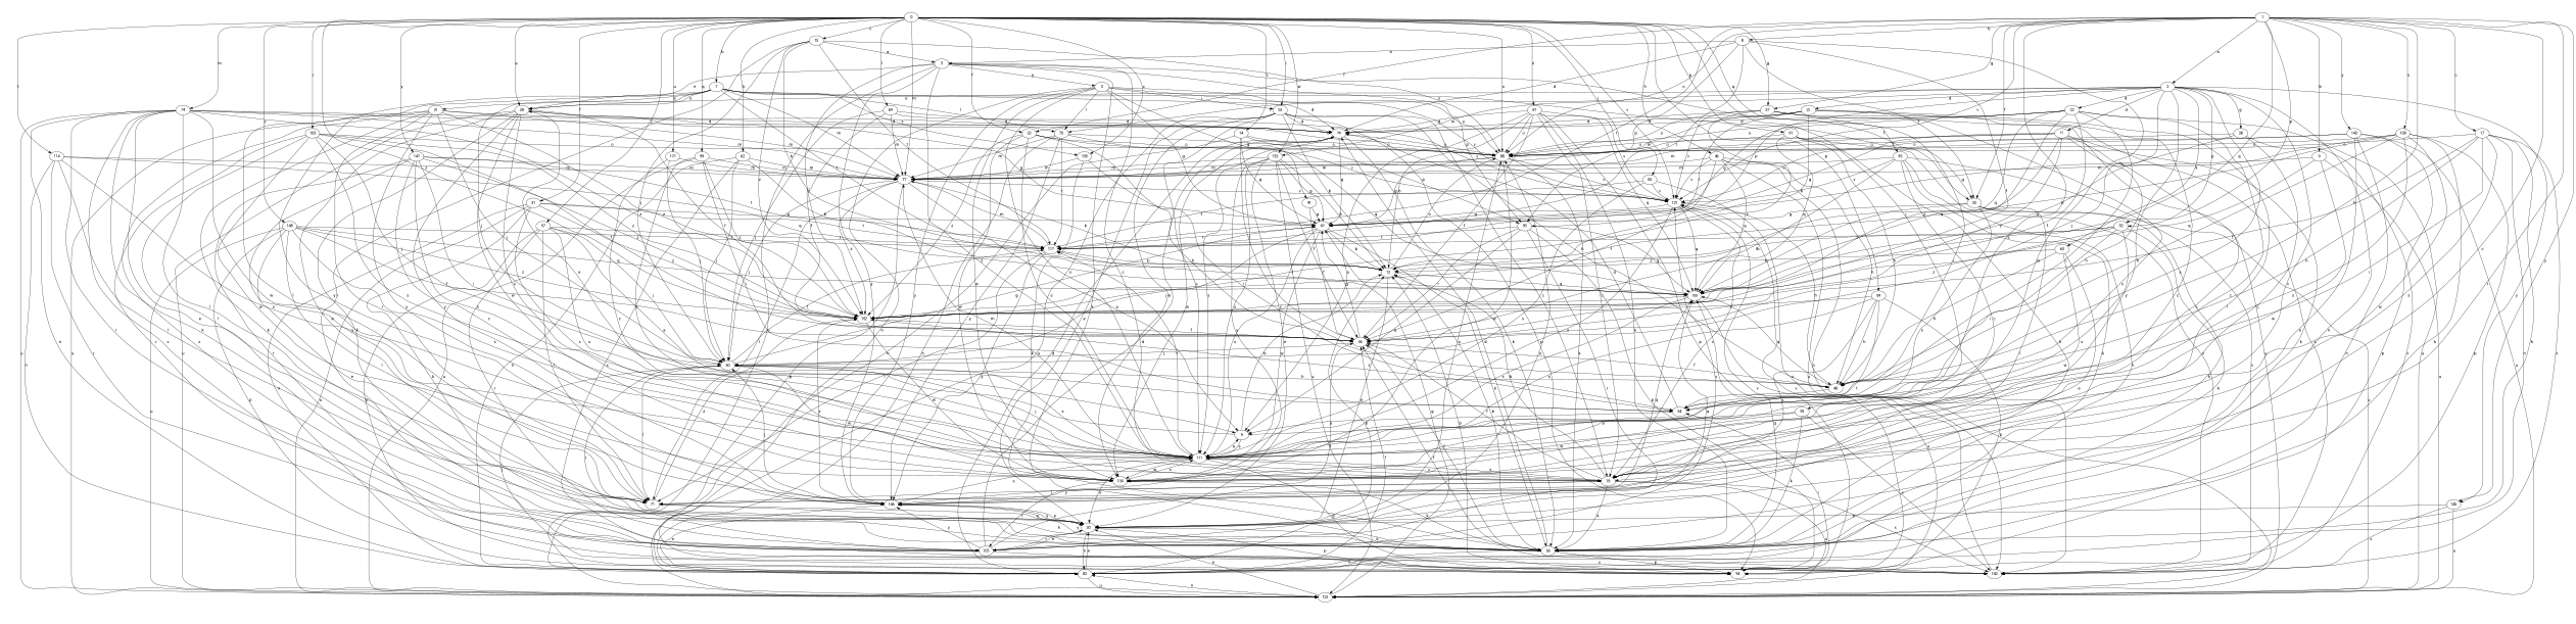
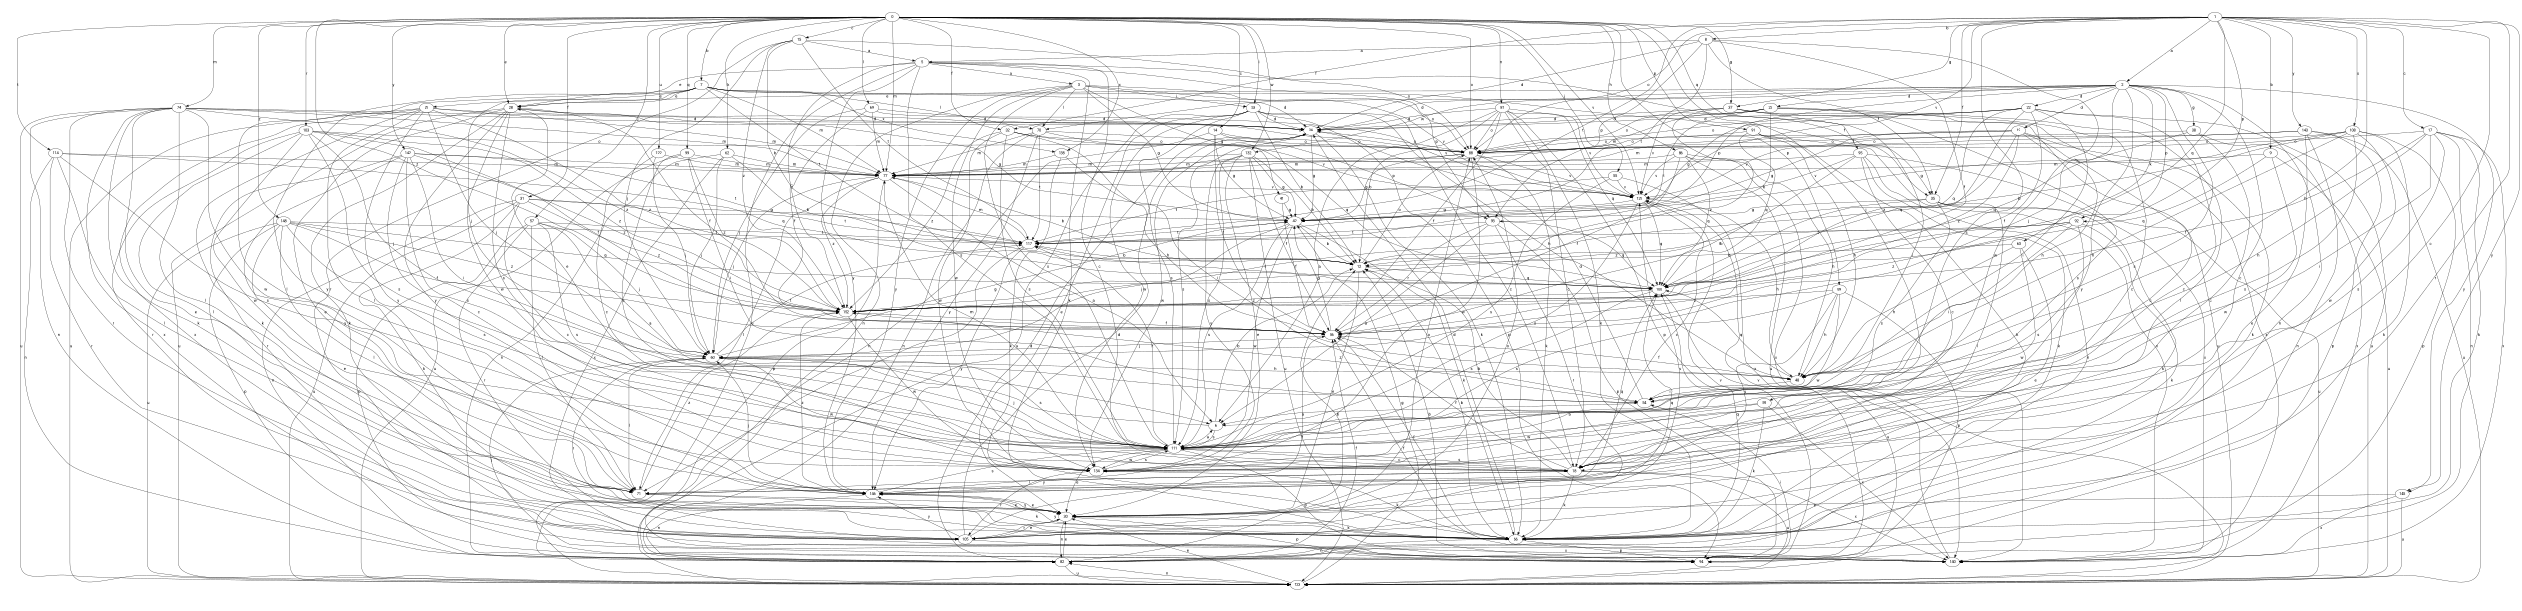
  strict digraph {
    fontname=Roboto
    node [fontname=Roboto]
    edge [fontname=Roboto]
    0
    7
    14
    15
    28
    31
    32
    37
-   46
+   46 [label=86]
    53
    55
    57
    59
    62
    69
    74
    77
    81
    88
    89
    91
    95
    99
    103
    114
    122
    129
    132
    138
    142
    148
    152
    35
    117
    24
    60
    70
    146
    29
    71
    82
    93
    42
    36
    105
    5
    12
    111
    134
    66
    123
    30
    18
    48
    54
    140
    100
    94
    6
    1
    2
    8
    9
    17
    92
    108
    143
    145
    19
    22
    23
    38
    63
    3
    41
    0 -> 7 [label=b]
    0 -> 14 [label=c]
    0 -> 15 [label=c]
    0 -> 28 [label=e]
    0 -> 31 [label=f]
    0 -> 32 [label=f]
    0 -> 37 [label=g]
    0 -> 46 [label=h]
    0 -> 53 [label=i]
    0 -> 55 [label=j]
    0 -> 57 [label=j]
    0 -> 59 [label=j]
    0 -> 62 [label=k]
    0 -> 69 [label=l]
    0 -> 74 [label=m]
    0 -> 77 [label=m]
    0 -> 81 [label=n]
    0 -> 88 [label=o]
    0 -> 89 [label=p]
    0 -> 91 [label=p]
    0 -> 95 [label=q]
    0 -> 99 [label=q]
    0 -> 103 [label=r]
    0 -> 114 [label=t]
    0 -> 122 [label=u]
    0 -> 129 [label=v]
    0 -> 132 [label=w]
    0 -> 138 [label=x]
    0 -> 142 [label=y]
    0 -> 148 [label=z]
    0 -> 152 [label=z]
    7 -> 28 [label=e]
    7 -> 77 [label=m]
    7 -> 138 [label=x]
    7 -> 35 [label=f]
    7 -> 117 [label=t]
    7 -> 24 [label=d]
    7 -> 60 [label=j]
    7 -> 70 [label=l]
    7 -> 146 [label=y]
    7 -> 29 [label=e]
    7 -> 71 [label=l]
    14 -> 88 [label=o]
    14 -> 82 [label=n]
    14 -> 93 [label=p]
    14 -> 42 [label=g]
    14 -> 36 [label=f]
    15 -> 88 [label=o]
    15 -> 152 [label=z]
    15 -> 117 [label=t]
    15 -> 60 [label=j]
    15 -> 105 [label=r]
    15 -> 5 [label=a]
    15 -> 12 [label=b]
    28 -> 24 [label=d]
    28 -> 146 [label=y]
    28 -> 42 [label=g]
    28 -> 36 [label=f]
    28 -> 111 [label=s]
    28 -> 134 [label=w]
    28 -> 66 [label=k]
    28 -> 123 [label=u]
    28 -> 30 [label=e]
    31 -> 152 [label=z]
    31 -> 117 [label=t]
    31 -> 82 [label=n]
    31 -> 42 [label=g]
    31 -> 66 [label=k]
    31 -> 123 [label=u]
    31 -> 18 [label=c]
    32 -> 88 [label=o]
    32 -> 129 [label=v]
    32 -> 152 [label=z]
    32 -> 111 [label=s]
    32 -> 134 [label=w]
    32 -> 48 [label=h]
    37 -> 129 [label=v]
    37 -> 152 [label=z]
    37 -> 24 [label=d]
    37 -> 123 [label=u]
    37 -> 54 [label=i]
    37 -> 140 [label=x]
    46 -> 77 [label=m]
    46 -> 129 [label=v]
    46 -> 36 [label=f]
    46 -> 123 [label=u]
    46 -> 48 [label=h]
    46 -> 140 [label=x]
    46 -> 100 [label=q]
    53 -> 24 [label=d]
    53 -> 12 [label=b]
    53 -> 111 [label=s]
    53 -> 134 [label=w]
    53 -> 123 [label=u]
    53 -> 30 [label=e]
    53 -> 18 [label=c]
    53 -> 48 [label=h]
    53 -> 94 [label=p]
    55 -> 129 [label=v]
    55 -> 117 [label=t]
    55 -> 111 [label=s]
    55 -> 140 [label=x]
    57 -> 117 [label=t]
    57 -> 60 [label=j]
    57 -> 71 [label=l]
    57 -> 105 [label=r]
    57 -> 111 [label=s]
    57 -> 94 [label=p]
    57 -> 6 [label=a]
    59 -> 134 [label=w]
    59 -> 66 [label=k]
    59 -> 140 [label=x]
    59 -> 6 [label=a]
    62 -> 77 [label=m]
    62 -> 60 [label=j]
    62 -> 82 [label=n]
    62 -> 12 [label=b]
    62 -> 140 [label=x]
    69 -> 77 [label=m]
    69 -> 129 [label=v]
    69 -> 24 [label=d]
    69 -> 60 [label=j]
    69 -> 36 [label=f]
    74 -> 77 [label=m]
    74 -> 88 [label=o]
    74 -> 152 [label=z]
    74 -> 24 [label=d]
    74 -> 71 [label=l]
    74 -> 82 [label=n]
    74 -> 105 [label=r]
    74 -> 134 [label=w]
    74 -> 66 [label=k]
    74 -> 123 [label=u]
    74 -> 30 [label=e]
    74 -> 140 [label=x]
    77 -> 129 [label=v]
    77 -> 152 [label=z]
    77 -> 60 [label=j]
    77 -> 71 [label=l]
    77 -> 12 [label=b]
    77 -> 94 [label=p]
    77 -> 6 [label=a]
    81 -> 88 [label=o]
    81 -> 129 [label=v]
    81 -> 24 [label=d]
    81 -> 36 [label=f]
    81 -> 12 [label=b]
    81 -> 66 [label=k]
    81 -> 18 [label=c]
    81 -> 100 [label=q]
    81 -> 94 [label=p]
    81 -> 6 [label=a]
    88 -> 77 [label=m]
    88 -> 129 [label=v]
    88 -> 42 [label=g]
    88 -> 134 [label=w]
    88 -> 66 [label=k]
    89 -> 152 [label=z]
    89 -> 146 [label=y]
    89 -> 111 [label=s]
-   89 -> 134 [label=t]
+   89 -> 134 [label=w]
    89 -> 48 [label=h]
    89 -> 94 [label=p]
    91 -> 88 [label=o]
    91 -> 66 [label=k]
    91 -> 48 [label=h]
    91 -> 140 [label=x]
    91 -> 100 [label=q]
    95 -> 77 [label=m]
    95 -> 129 [label=v]
    95 -> 82 [label=n]
    95 -> 36 [label=f]
    95 -> 66 [label=k]
    95 -> 18 [label=c]
    95 -> 140 [label=x]
    99 -> 77 [label=m]
    99 -> 152 [label=z]
    99 -> 111 [label=s]
    99 -> 123 [label=u]
    99 -> 54 [label=i]
    103 -> 88 [label=o]
    103 -> 152 [label=z]
    103 -> 60 [label=j]
    103 -> 71 [label=l]
    103 -> 36 [label=f]
    103 -> 105 [label=r]
    103 -> 111 [label=s]
    103 -> 134 [label=w]
    114 -> 77 [label=m]
    114 -> 71 [label=l]
    114 -> 82 [label=n]
    114 -> 105 [label=r]
    114 -> 111 [label=s]
    114 -> 100 [label=q]
    122 -> 77 [label=m]
    122 -> 60 [label=j]
    122 -> 18 [label=c]
    129 -> 42 [label=g]
    129 -> 111 [label=s]
    129 -> 18 [label=c]
    129 -> 48 [label=h]
    129 -> 100 [label=q]
    132 -> 77 [label=m]
    132 -> 146 [label=y]
    132 -> 42 [label=g]
    132 -> 36 [label=f]
    132 -> 12 [label=b]
    132 -> 111 [label=s]
    132 -> 123 [label=u]
    132 -> 30 [label=e]
    138 -> 77 [label=m]
    138 -> 66 [label=k]
    138 -> 54 [label=i]
    142 -> 77 [label=m]
    142 -> 152 [label=z]
    142 -> 117 [label=t]
    142 -> 146 [label=y]
    142 -> 105 [label=r]
    142 -> 111 [label=s]
    142 -> 18 [label=c]
    142 -> 54 [label=i]
    148 -> 152 [label=z]
    148 -> 117 [label=t]
    148 -> 71 [label=l]
    148 -> 36 [label=f]
    148 -> 111 [label=s]
    148 -> 123 [label=u]
    148 -> 30 [label=e]
    148 -> 100 [label=q]
    148 -> 94 [label=p]
    152 -> 36 [label=f]
    152 -> 134 [label=w]
    35 -> 152 [label=z]
    35 -> 71 [label=l]
    35 -> 42 [label=g]
    35 -> 111 [label=s]
    35 -> 66 [label=k]
    35 -> 123 [label=u]
    117 -> 77 [label=m]
    117 -> 146 [label=y]
    117 -> 71 [label=l]
    117 -> 12 [label=b]
    24 -> 88 [label=o]
    24 -> 42 [label=g]
    24 -> 111 [label=s]
    24 -> 134 [label=w]
    24 -> 66 [label=k]
    60 -> 117 [label=t]
    60 -> 71 [label=l]
    60 -> 42 [label=g]
    60 -> 105 [label=r]
    60 -> 111 [label=s]
    60 -> 134 [label=w]
    60 -> 48 [label=h]
    70 -> 77 [label=m]
    70 -> 88 [label=o]
    70 -> 117 [label=t]
    70 -> 146 [label=y]
    70 -> 82 [label=n]
    70 -> 100 [label=q]
    146 -> 152 [label=z]
    146 -> 60 [label=j]
    146 -> 82 [label=n]
    146 -> 111 [label=s]
    146 -> 30 [label=e]
    146 -> 100 [label=q]
    29 -> 77 [label=m]
    29 -> 152 [label=z]
    29 -> 24 [label=d]
    29 -> 60 [label=j]
    29 -> 146 [label=y]
    29 -> 71 [label=l]
    29 -> 66 [label=k]
    29 -> 123 [label=u]
    29 -> 140 [label=x]
    71 -> 152 [label=z]
    71 -> 66 [label=k]
    71 -> 30 [label=e]
    82 -> 24 [label=d]
    82 -> 36 [label=f]
    82 -> 12 [label=b]
    82 -> 123 [label=u]
    82 -> 30 [label=e]
    93 -> 117 [label=t]
    93 -> 36 [label=r]
    93 -> 105 [label=r]
    93 -> 100 [label=q]
    93 -> 94 [label=p]
    93 -> 6 [label=a]
    42 -> 117 [label=t]
    42 -> 60 [label=j]
    42 -> 12 [label=b]
    42 -> 111 [label=s]
    42 -> 134 [label=w]
    42 -> 66 [label=k]
    36 -> 60 [label=j]
    36 -> 42 [label=g]
    105 -> 88 [label=o]
    105 -> 129 [label=v]
    105 -> 24 [label=d]
    105 -> 146 [label=y]
    105 -> 36 [label=f]
    105 -> 30 [label=e]
    105 -> 140 [label=x]
    5 -> 28 [label=e]
    5 -> 152 [label=z]
    5 -> 35 [label=f]
    5 -> 146 [label=y]
    5 -> 93 [label=p]
    5 -> 111 [label=s]
    5 -> 66 [label=k]
    5 -> 123 [label=u]
    5 -> 18 [label=c]
    5 -> 3 [label=a]
    12 -> 88 [label=o]
    12 -> 30 [label=e]
    12 -> 100 [label=q]
    111 -> 77 [label=m]
    111 -> 117 [label=t]
    111 -> 60 [label=j]
    111 -> 134 [label=w]
    111 -> 30 [label=e]
    111 -> 18 [label=c]
    111 -> 94 [label=p]
    111 -> 6 [label=a]
    134 -> 105 [label=r]
    134 -> 111 [label=s]
    134 -> 66 [label=k]
    66 -> 24 [label=d]
    66 -> 146 [label=y]
    66 -> 82 [label=n]
    66 -> 36 [label=f]
    66 -> 12 [label=b]
    66 -> 100 [label=q]
    66 -> 94 [label=p]
    123 -> 82 [label=n]
    123 -> 42 [label=g]
    123 -> 30 [label=e]
    30 -> 88 [label=o]
    30 -> 146 [label=y]
    30 -> 82 [label=n]
    30 -> 105 [label=r]
    30 -> 66 [label=k]
    30 -> 100 [label=q]
    30 -> 94 [label=p]
    18 -> 146 [label=y]
    18 -> 71 [label=l]
    18 -> 36 [label=f]
    18 -> 12 [label=b]
    18 -> 111 [label=s]
    18 -> 66 [label=k]
    18 -> 123 [label=u]
    18 -> 140 [label=x]
    48 -> 36 [label=f]
    48 -> 54 [label=i]
    48 -> 100 [label=q]
    54 -> 152 [label=z]
    54 -> 24 [label=d]
    54 -> 6 [label=a]
    140 -> 129 [label=v]
    140 -> 36 [label=f]
    100 -> 152 [label=z]
    100 -> 117 [label=t]
    100 -> 111 [label=s]
    100 -> 123 [label=u]
    94 -> 129 [label=v]
    94 -> 60 [label=j]
    94 -> 12 [label=b]
    94 -> 54 [label=i]
    6 -> 28 [label=e]
    6 -> 12 [label=b]
    6 -> 111 [label=s]
    1 -> 32 [label=f]
    1 -> 37 [label=g]
    1 -> 88 [label=o]
    1 -> 129 [label=v]
    1 -> 35 [label=f]
    1 -> 117 [label=t]
    1 -> 105 [label=r]
    1 -> 111 [label=s]
    1 -> 18 [label=c]
    1 -> 48 [label=h]
    1 -> 100 [label=q]
    1 -> 2 [label=a]
    1 -> 8 [label=b]
    1 -> 9 [label=b]
    1 -> 17 [label=c]
    1 -> 92 [label=p]
    1 -> 108 [label=s]
    1 -> 143 [label=y]
    1 -> 145 [label=y]
    2 -> 28 [label=e]
    2 -> 132 [label=w]
+   2 -> 24 [label=d]
    2 -> 60 [label=j]
    2 -> 70 [label=l]
    2 -> 146 [label=y]
    2 -> 82 [label=n]
    2 -> 93 [label=p]
    2 -> 111 [label=s]
    2 -> 18 [label=c]
    2 -> 92 [label=p]
    2 -> 145 [label=y]
    2 -> 19 [label=d]
    2 -> 22 [label=d]
    2 -> 23 [label=d]
    2 -> 38 [label=g]
    2 -> 63 [label=k]
    8 -> 35 [label=f]
    8 -> 117 [label=t]
    8 -> 24 [label=d]
    8 -> 93 [label=p]
    8 -> 36 [label=f]
    8 -> 5 [label=a]
    8 -> 134 [label=w]
    9 -> 77 [label=m]
    9 -> 134 [label=w]
    9 -> 123 [label=u]
    9 -> 100 [label=q]
    17 -> 88 [label=o]
    17 -> 82 [label=n]
    17 -> 36 [label=f]
    17 -> 111 [label=s]
    17 -> 66 [label=k]
    17 -> 48 [label=h]
    17 -> 54 [label=i]
    17 -> 140 [label=x]
    92 -> 152 [label=z]
    92 -> 117 [label=t]
    92 -> 12 [label=b]
    92 -> 111 [label=s]
    92 -> 66 [label=k]
    92 -> 54 [label=i]
    108 -> 88 [label=o]
    108 -> 42 [label=g]
    108 -> 12 [label=b]
    108 -> 111 [label=s]
    108 -> 134 [label=w]
    108 -> 66 [label=k]
    108 -> 48 [label=h]
    108 -> 94 [label=p]
    143 -> 88 [label=o]
    143 -> 129 [label=v]
    143 -> 82 [label=n]
    143 -> 123 [label=u]
    143 -> 30 [label=e]
    143 -> 94 [label=p]
    145 -> 123 [label=u]
    145 -> 30 [label=e]
    145 -> 140 [label=x]
    19 -> 77 [label=m]
    19 -> 88 [label=o]
    19 -> 152 [label=z]
    19 -> 42 [label=g]
    19 -> 66 [label=k]
    19 -> 18 [label=c]
    19 -> 48 [label=h]
    19 -> 100 [label=q]
    22 -> 88 [label=o]
    22 -> 152 [label=z]
    22 -> 24 [label=d]
    22 -> 42 [label=g]
    22 -> 36 [label=f]
    22 -> 123 [label=u]
    22 -> 18 [label=c]
    22 -> 54 [label=i]
    22 -> 100 [label=q]
    23 -> 77 [label=m]
    23 -> 88 [label=o]
    23 -> 117 [label=t]
    23 -> 24 [label=d]
    23 -> 71 [label=l]
    23 -> 12 [label=b]
    23 -> 111 [label=s]
    23 -> 18 [label=c]
    38 -> 88 [label=o]
    38 -> 18 [label=c]
    38 -> 140 [label=x]
    38 -> 100 [label=q]
    63 -> 12 [label=b]
    63 -> 134 [label=w]
    63 -> 30 [label=e]
    63 -> 48 [label=h]
    3 -> 53 [label=i]
    3 -> 88 [label=o]
    3 -> 129 [label=v]
    3 -> 70 [label=l]
    3 -> 146 [label=y]
    3 -> 82 [label=n]
    3 -> 42 [label=g]
    3 -> 111 [label=s]
    3 -> 134 [label=w]
    3 -> 41 [label=g]
    41 -> 42 [label=g]
    41 -> 36 [label=f]
  }
